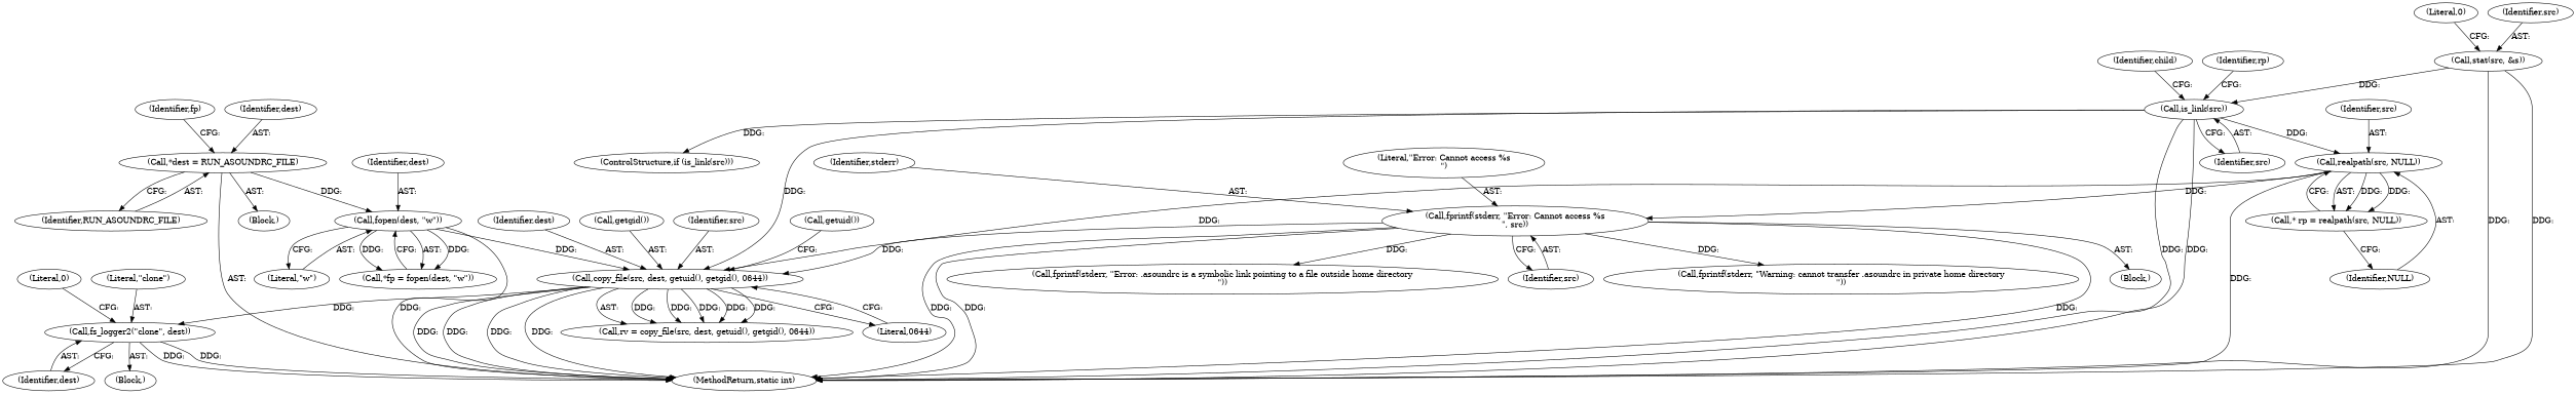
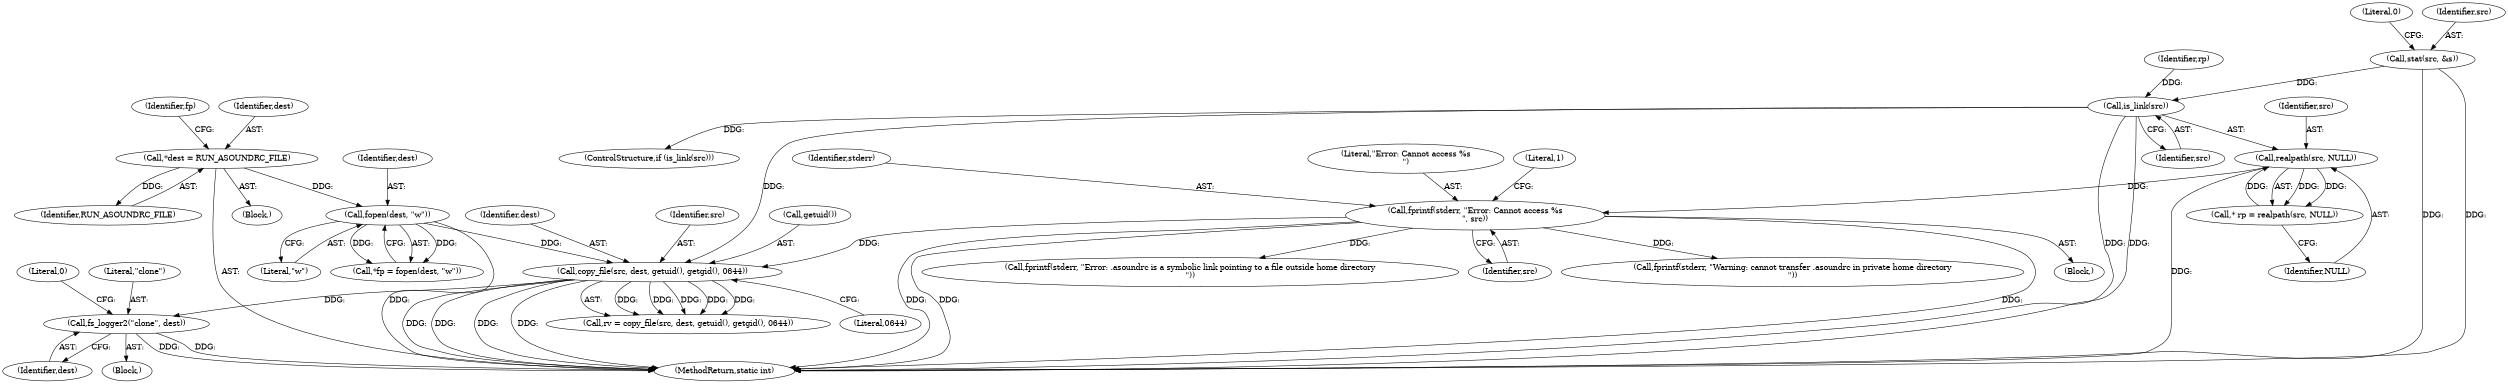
  digraph {
    n1 [label="(Call,fs_logger2(\"clone\", dest))"]
    n2 [label="(Identifier,dest)"]
    n3 [label="(MethodReturn,static int)"]
    n4 [label="(Block,)"]
    n5 [label="(Call,copy_file(src, dest, getuid(), getgid(), 0644))"]
    n6 [label="(Call,rv = copy_file(src, dest, getuid(), getgid(), 0644))"]
    n7 [label="(Literal,0644)"]
    n8 [label="(Call,fprintf(stderr, \"Error: Cannot access %s\n\", src))"]
    n9 [label="(Call,fprintf(stderr, \"Error: .asoundrc is a symbolic link pointing to a file outside home directory\n\"))"]
    n10 [label="(Identifier,src)"]
    n11 [label="(Call,fprintf(stderr, \"Warning: cannot transfer .asoundrc in private home directory\n\"))"]
    n12 [label="(Block,)"]
    n13 [label="(Call,realpath(src, NULL))"]
    n14 [label="(Call,* rp = realpath(src, NULL))"]
    n15 [label="(Identifier,NULL)"]
    n16 [label="(Call,is_link(src))"]
    n17 [label="(Identifier,src)"]
    n18 [label="(ControlStructure,if (is_link(src)))"]
    n19 [label="(Call,stat(src, &s))"]
    n20 [label="(Call,fopen(dest, \"w\"))"]
    n21 [label="(Literal,\"w\")"]
    n22 [label="(Call,*fp = fopen(dest, \"w\"))"]
    n23 [label="(Call,*dest = RUN_ASOUNDRC_FILE)"]
    n24 [label="(Identifier,RUN_ASOUNDRC_FILE)"]
    n25 [label="(Block,)"]
    n26 [label="(Call,getuid())"]
    n27 [label="(Identifier,src)"]
    n28 [label="(Identifier,stderr)"]
    n29 [label="(Identifier,dest)"]
    n30 [label="(Literal,\"Error: Cannot access %s\n\")"]
    n31 [label="(Literal,\"clone\")"]
    n32 [label="(Literal,0)"]
    n33 [label="(Identifier,fp)"]
    n34 [label="(Literal,0)"]
-   n35 [label="(Identifier,child)"]
    n36 [label="(Identifier,rp)"]
    n37 [label="(Identifier,src)"]
+   n38 [label="(Literal,1)"]
    n39 [label="(Identifier,src)"]
    n40 [label="(Identifier,dest)"]
    n41 [label="(Identifier,dest)"]
-   n42 [label="(Call,getgid())"]
    n1 -> n2 [label="CFG: "]
    n1 -> n3 [label="DDG: "]
    n1 -> n3 [label="DDG: "]
    n1 -> n4 [label="AST: "]
    n2 -> n1 [label="AST: "]
    n5 -> n1 [label="DDG: "]
    n5 -> n3 [label="DDG: "]
    n5 -> n3 [label="DDG: "]
    n5 -> n3 [label="DDG: "]
    n5 -> n3 [label="DDG: "]
    n5 -> n6 [label="AST: "]
    n5 -> n6 [label="DDG: "]
    n5 -> n6 [label="DDG: "]
    n5 -> n6 [label="DDG: "]
    n5 -> n6 [label="DDG: "]
    n5 -> n6 [label="DDG: "]
-   n5 -> n7 [label="CFG: "]
    n7 -> n5 [label="CFG: "]
    n8 -> n3 [label="DDG: "]
    n8 -> n3 [label="DDG: "]
    n8 -> n3 [label="DDG: "]
    n8 -> n5 [label="DDG: "]
    n8 -> n9 [label="DDG: "]
    n8 -> n10 [label="CFG: "]
    n8 -> n11 [label="DDG: "]
    n8 -> n12 [label="AST: "]
    n10 -> n8 [label="AST: "]
    n13 -> n3 [label="DDG: "]
-   n13 -> n5 [label="DDG: "]
    n13 -> n8 [label="DDG: "]
    n13 -> n14 [label="AST: "]
    n13 -> n14 [label="DDG: "]
    n13 -> n14 [label="DDG: "]
-   n14 -> n13 [label="CFG: "]
+   n14 -> n13 [label="DDG: "]
    n14 -> n15 [label="CFG: "]
    n15 -> n13 [label="AST: "]
    n16 -> n3 [label="DDG: "]
    n16 -> n3 [label="DDG: "]
    n16 -> n5 [label="DDG: "]
-   n16 -> n13 [label="DDG: "]
+   n16 -> n13 [label="AST: "]
    n16 -> n17 [label="CFG: "]
    n16 -> n18 [label="DDG: "]
    n17 -> n16 [label="AST: "]
    n19 -> n3 [label="DDG: "]
    n19 -> n3 [label="DDG: "]
    n19 -> n16 [label="DDG: "]
    n20 -> n3 [label="DDG: "]
    n20 -> n5 [label="DDG: "]
    n20 -> n21 [label="CFG: "]
    n20 -> n22 [label="AST: "]
    n20 -> n22 [label="DDG: "]
    n20 -> n22 [label="DDG: "]
    n21 -> n20 [label="AST: "]
    n22 -> n20 [label="CFG: "]
    n23 -> n3 [label="AST: "]
    n23 -> n20 [label="DDG: "]
-   n23 -> n24 [label="CFG: "]
+   n23 -> n24 [label="DDG: "]
    n23 -> n25 [label="AST: "]
    n24 -> n23 [label="AST: "]
-   n26 -> n5 [label="CFG: "]
+   n26 -> n5 [label="AST: "]
    n27 -> n13 [label="AST: "]
    n28 -> n8 [label="AST: "]
    n29 -> n5 [label="AST: "]
    n30 -> n8 [label="AST: "]
    n31 -> n1 [label="AST: "]
    n32 -> n19 [label="CFG: "]
    n33 -> n23 [label="CFG: "]
    n34 -> n1 [label="CFG: "]
-   n35 -> n16 [label="CFG: "]
-   n36 -> n16 [label="CFG: "]
+   n36 -> n16 [label="DDG: "]
    n37 -> n5 [label="AST: "]
+   n38 -> n8 [label="CFG: "]
    n39 -> n19 [label="AST: "]
    n40 -> n20 [label="AST: "]
    n41 -> n23 [label="AST: "]
-   n42 -> n5 [label="AST: "]
  }
